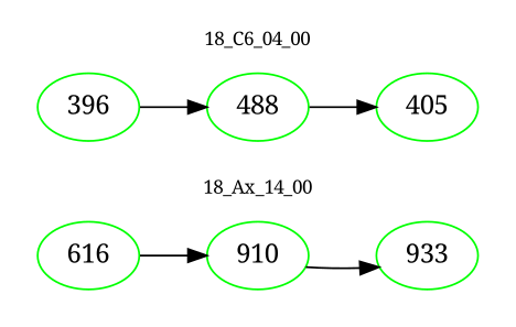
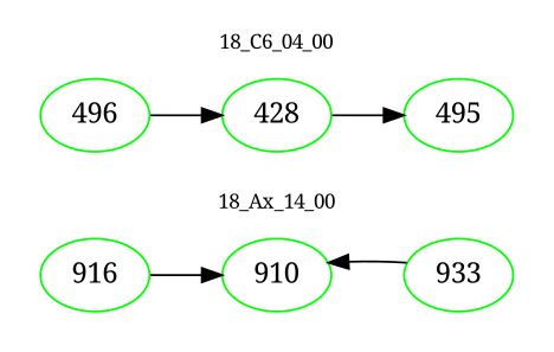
  digraph {
    fontname="Noto Serif"
    rankdir=LR
    node [color=green fontname="Noto Serif"]
    edge [color=black fontname="Noto Serif"]
-   n1 [label=616]
+   n1 [label=916]
    n2 [label=910]
    n3 [label=933]
-   n4 [label=396]
-   n5 [label=488]
-   n6 [label=405]
+   n4 [label=496]
+   n5 [label=428]
+   n6 [label=495]
    subgraph cluster_1 {
      color=white
      fontsize=10
      label="18_Ax_14_00"
      n1
      n2
      n3
    }
    subgraph cluster_2 {
      color=white
      fontsize=10
      label="18_C6_04_00"
      n4
      n5
      n6
    }
    n1 -> n2
-   n2 -> n3
+   n3 -> n2
    n4 -> n5
    n5 -> n6
  }
